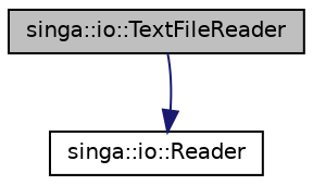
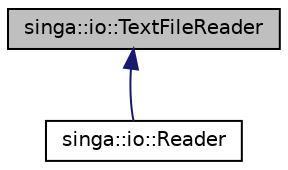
  digraph {
    node [color=black fontname=Helvetica fontsize=10 shape=record style=filled]
    n1 [fillcolor=grey75 fontcolor=black height=0.2 label="singa::io::TextFileReader" width=0.4]
    n2 [fillcolor=white height=0.2 label="singa::io::Reader" width=0.4]
-   n2 -> n1 [color=midnightblue dir=back fontname=Helvetica fontsize=10 labelfontname=Helvetica labelfontsize=10 style=solid]
+   n1 -> n2 [color=midnightblue dir=back fontname=Helvetica fontsize=10 labelfontname=Helvetica labelfontsize=10 style=solid]
  }
